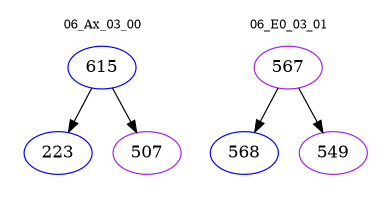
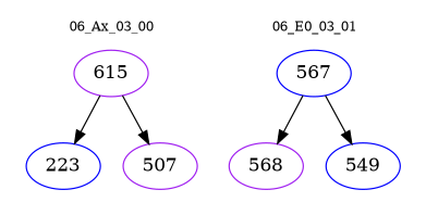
  digraph {
    node [color=blue]
    edge [color=black]
-   n1 [label=615]
+   n1 [color=purple label=615]
    n2 [label=223]
    n3 [color=purple label=507]
-   n4 [color=purple label=567]
-   n5 [label=568]
-   n6 [color=purple label=549]
+   n4 [label=567]
+   n5 [color=purple label=568]
+   n6 [label=549]
    subgraph cluster_1 {
      color=white
      fontsize=10
      label="06_Ax_03_00"
      n1
      n2
      n3
    }
    subgraph cluster_2 {
      color=white
      fontsize=10
      label="06_E0_03_01"
      n4
      n5
      n6
    }
    n1 -> n2
    n1 -> n3
    n4 -> n5
    n4 -> n6
  }
